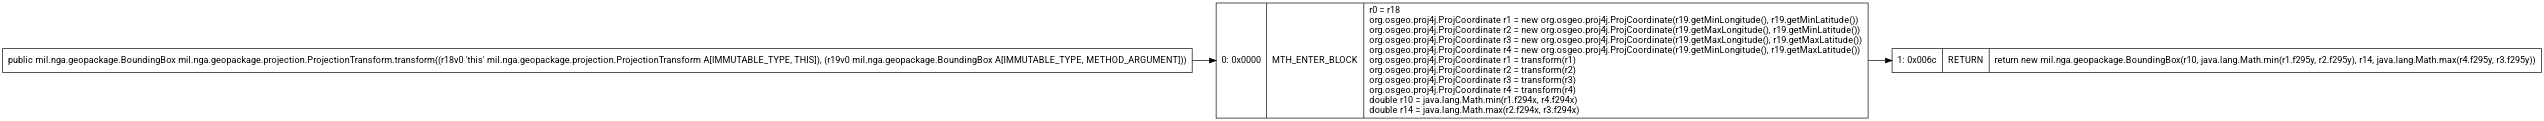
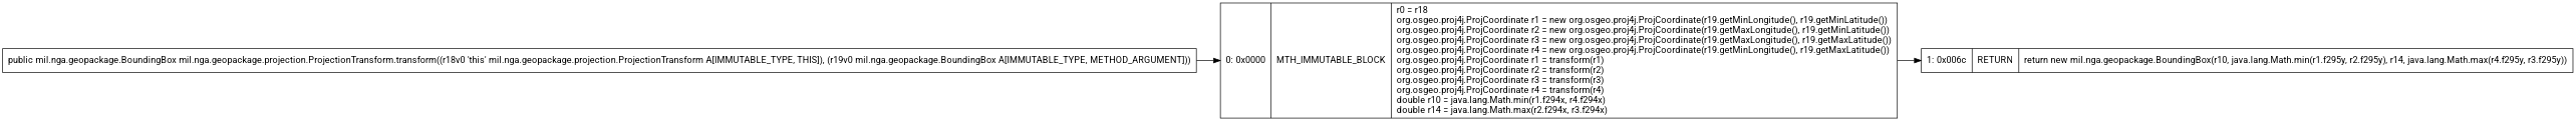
  digraph {
    rankdir=LR
    fontname=Roboto
    node [shape=record fontname=Roboto]
    edge [fontname=Roboto]
-   n1 [label="{0\:\ 0x0000|MTH_ENTER_BLOCK\l|r0 = r18\lorg.osgeo.proj4j.ProjCoordinate r1 = new org.osgeo.proj4j.ProjCoordinate(r19.getMinLongitude(), r19.getMinLatitude())\lorg.osgeo.proj4j.ProjCoordinate r2 = new org.osgeo.proj4j.ProjCoordinate(r19.getMaxLongitude(), r19.getMinLatitude())\lorg.osgeo.proj4j.ProjCoordinate r3 = new org.osgeo.proj4j.ProjCoordinate(r19.getMaxLongitude(), r19.getMaxLatitude())\lorg.osgeo.proj4j.ProjCoordinate r4 = new org.osgeo.proj4j.ProjCoordinate(r19.getMinLongitude(), r19.getMaxLatitude())\lorg.osgeo.proj4j.ProjCoordinate r1 = transform(r1)\lorg.osgeo.proj4j.ProjCoordinate r2 = transform(r2)\lorg.osgeo.proj4j.ProjCoordinate r3 = transform(r3)\lorg.osgeo.proj4j.ProjCoordinate r4 = transform(r4)\ldouble r10 = java.lang.Math.min(r1.f294x, r4.f294x)\ldouble r14 = java.lang.Math.max(r2.f294x, r3.f294x)\l}"]
+   n1 [label="{0\:\ 0x0000|MTH_IMMUTABLE_BLOCK\l|r0 = r18\lorg.osgeo.proj4j.ProjCoordinate r1 = new org.osgeo.proj4j.ProjCoordinate(r19.getMinLongitude(), r19.getMinLatitude())\lorg.osgeo.proj4j.ProjCoordinate r2 = new org.osgeo.proj4j.ProjCoordinate(r19.getMaxLongitude(), r19.getMinLatitude())\lorg.osgeo.proj4j.ProjCoordinate r3 = new org.osgeo.proj4j.ProjCoordinate(r19.getMaxLongitude(), r19.getMaxLatitude())\lorg.osgeo.proj4j.ProjCoordinate r4 = new org.osgeo.proj4j.ProjCoordinate(r19.getMinLongitude(), r19.getMaxLatitude())\lorg.osgeo.proj4j.ProjCoordinate r1 = transform(r1)\lorg.osgeo.proj4j.ProjCoordinate r2 = transform(r2)\lorg.osgeo.proj4j.ProjCoordinate r3 = transform(r3)\lorg.osgeo.proj4j.ProjCoordinate r4 = transform(r4)\ldouble r10 = java.lang.Math.min(r1.f294x, r4.f294x)\ldouble r14 = java.lang.Math.max(r2.f294x, r3.f294x)\l}"]
    n2 [label="{1\:\ 0x006c|RETURN\l|return new mil.nga.geopackage.BoundingBox(r10, java.lang.Math.min(r1.f295y, r2.f295y), r14, java.lang.Math.max(r4.f295y, r3.f295y))\l}"]
    n3 [label="{public mil.nga.geopackage.BoundingBox mil.nga.geopackage.projection.ProjectionTransform.transform((r18v0 'this' mil.nga.geopackage.projection.ProjectionTransform A[IMMUTABLE_TYPE, THIS]), (r19v0 mil.nga.geopackage.BoundingBox A[IMMUTABLE_TYPE, METHOD_ARGUMENT])) }"]
    n1 -> n2
    n3 -> n1
  }
